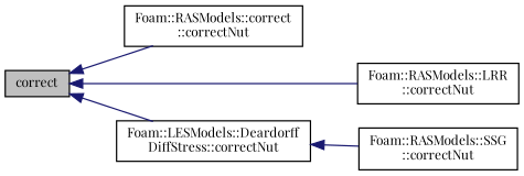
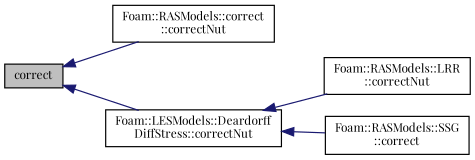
  digraph {
    fontname="Playfair Display"
    rankdir=LR
    node [color=black fontname="Playfair Display" fontsize=10 shape=record]
    edge [color=midnightblue dir=back fontname="Playfair Display" fontsize=10 labelfontname=Helvetica labelfontsize=10 style=solid]
    n1 [fillcolor=grey75 fontcolor=black height=0.2 label=correct style=filled width=0.4]
    n2 [height=0.2 label="Foam::RASModels::correct\l::correctNut" width=0.4]
    n3 [height=0.2 label="Foam::LESModels::Deardorff\lDiffStress::correctNut" width=0.4]
    n4 [height=0.2 label="Foam::RASModels::LRR\l::correctNut" width=0.4]
-   n5 [height=0.2 label="Foam::RASModels::SSG\l::correctNut" width=0.4]
+   n5 [height=0.2 label="Foam::RASModels::SSG\l::correct" width=0.4]
    n1 -> n2
    n1 -> n3
-   n1 -> n4
+   n3 -> n4
    n3 -> n5
  }
